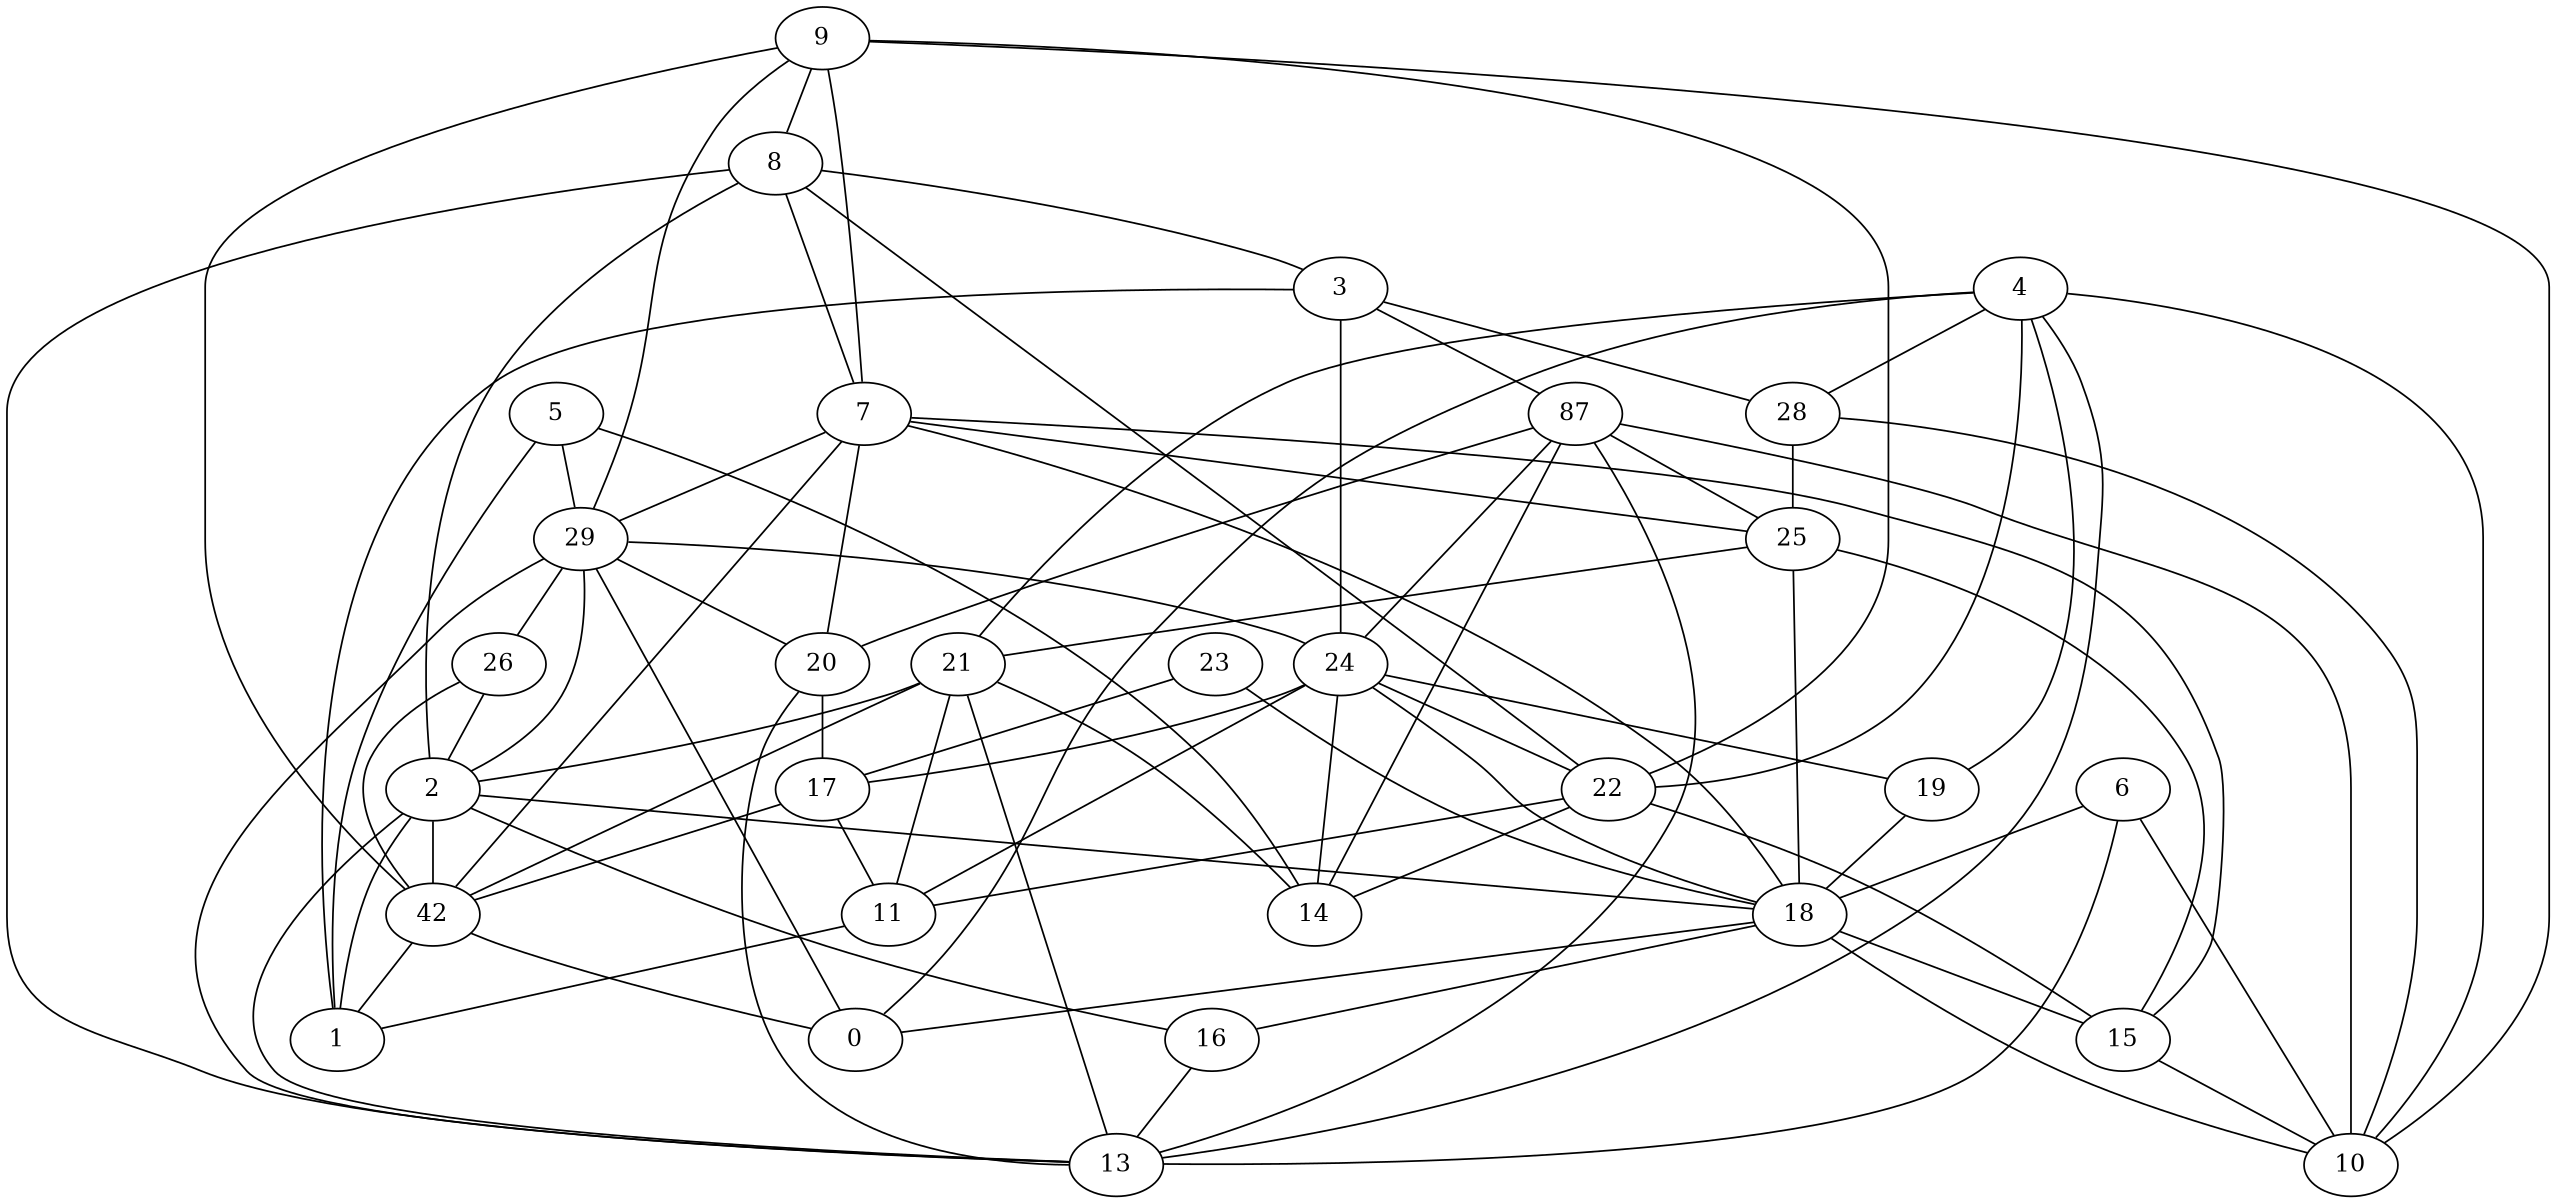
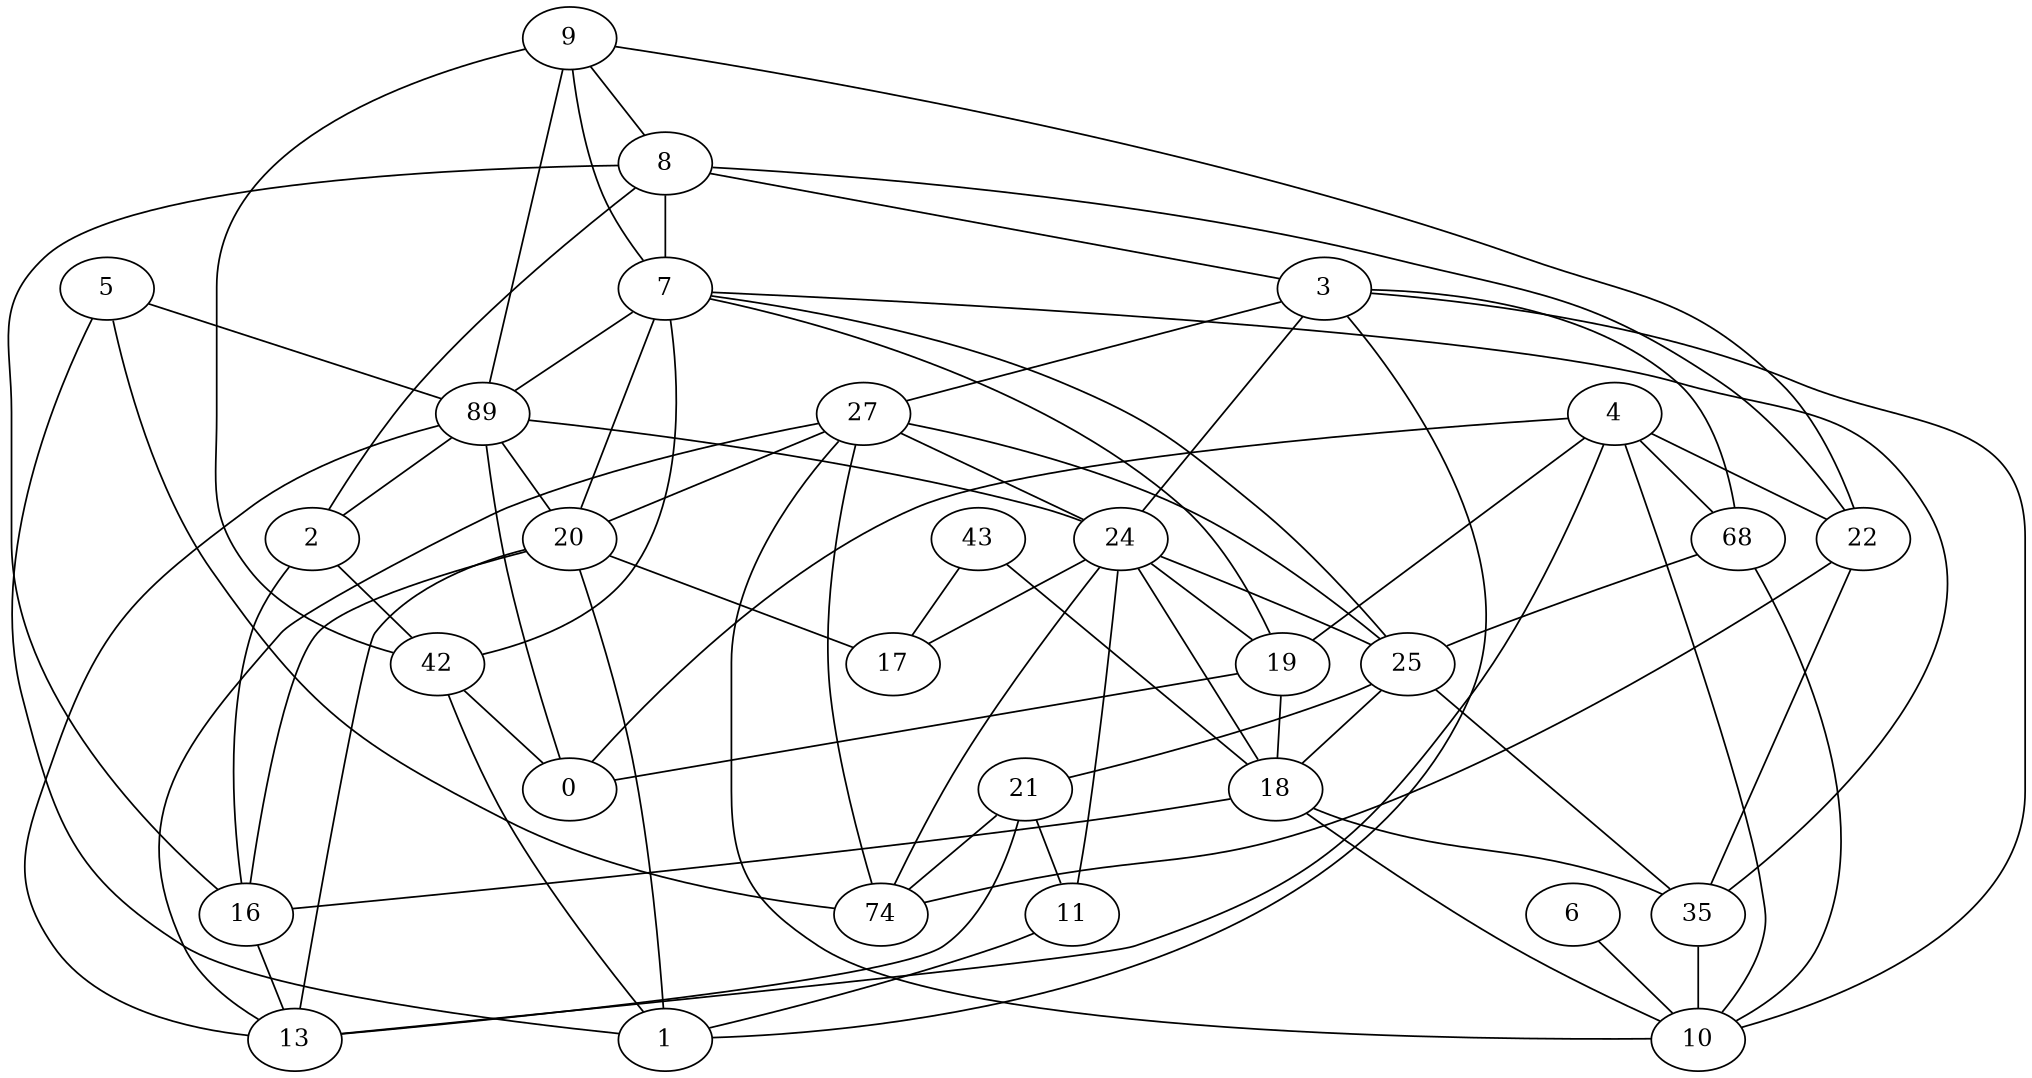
  digraph {
    edge [color=black dir=none]
    9
-   29
+   29 [label=89]
    8
    7
    22
    n6 [label=42]
    24
-   26
    13
    0
    2
    20
    16
    3
    25
    18
-   15
-   14
+   15 [label=35]
+   14 [label=74]
    11
-   28
+   28 [label=68]
    10
-   27 [label=87]
+   27
    1
    21
    19
    17
    6
    4
-   23
+   23 [label=43]
    5
    subgraph sub_1 {
      9
      29
      8
      7
      22
      n6
      24
-     26
      13
      0
      2
      20
      16
      3
      25
      18
      15
      14
      11
      28
      10
      27
      1
      21
      19
      17
      6
      4
      23
      5
    }
    9 -> 29
    9 -> 8
    9 -> 7
    9 -> 22
    9 -> n6
    29 -> 24
-   29 -> 26
    29 -> 13
    29 -> 0
    29 -> 2
    29 -> 20
    8 -> 7
    8 -> 22
    8 -> 2
-   8 -> 13
+   8 -> 16
    8 -> 3
    7 -> 29
    7 -> n6
    7 -> 20
    7 -> 25
-   7 -> 18
+   7 -> 19
    7 -> 15
    22 -> 15
    22 -> 14
-   22 -> 11
    n6 -> 0
    n6 -> 1
-   24 -> 22
+   24 -> 25
    24 -> 18
    24 -> 14
    24 -> 11
    24 -> 19
    24 -> 17
-   26 -> n6
-   26 -> 2
    2 -> n6
-   2 -> 13
    2 -> 16
-   2 -> 18
-   2 -> 1
+   20 -> 1
    20 -> 13
+   20 -> 16
    20 -> 17
    16 -> 13
    3 -> 24
    3 -> 28
-   9 -> 10
+   3 -> 10
    3 -> 27
    3 -> 1
    25 -> 18
    25 -> 15
    25 -> 21
-   18 -> 0
+   19 -> 0
    18 -> 16
    18 -> 15
    18 -> 10
    15 -> 10
    11 -> 1
    28 -> 25
    28 -> 10
    27 -> 24
    27 -> 13
    27 -> 20
    27 -> 25
    27 -> 14
    27 -> 10
-   21 -> n6
    21 -> 13
-   21 -> 2
    21 -> 14
    21 -> 11
    19 -> 18
-   17 -> n6
-   17 -> 11
-   6 -> 13
-   6 -> 18
    6 -> 10
    4 -> 22
    4 -> 13
    4 -> 0
    4 -> 28
    4 -> 10
-   4 -> 21
    4 -> 19
    23 -> 18
    23 -> 17
    5 -> 29
    5 -> 14
    5 -> 1
  }
